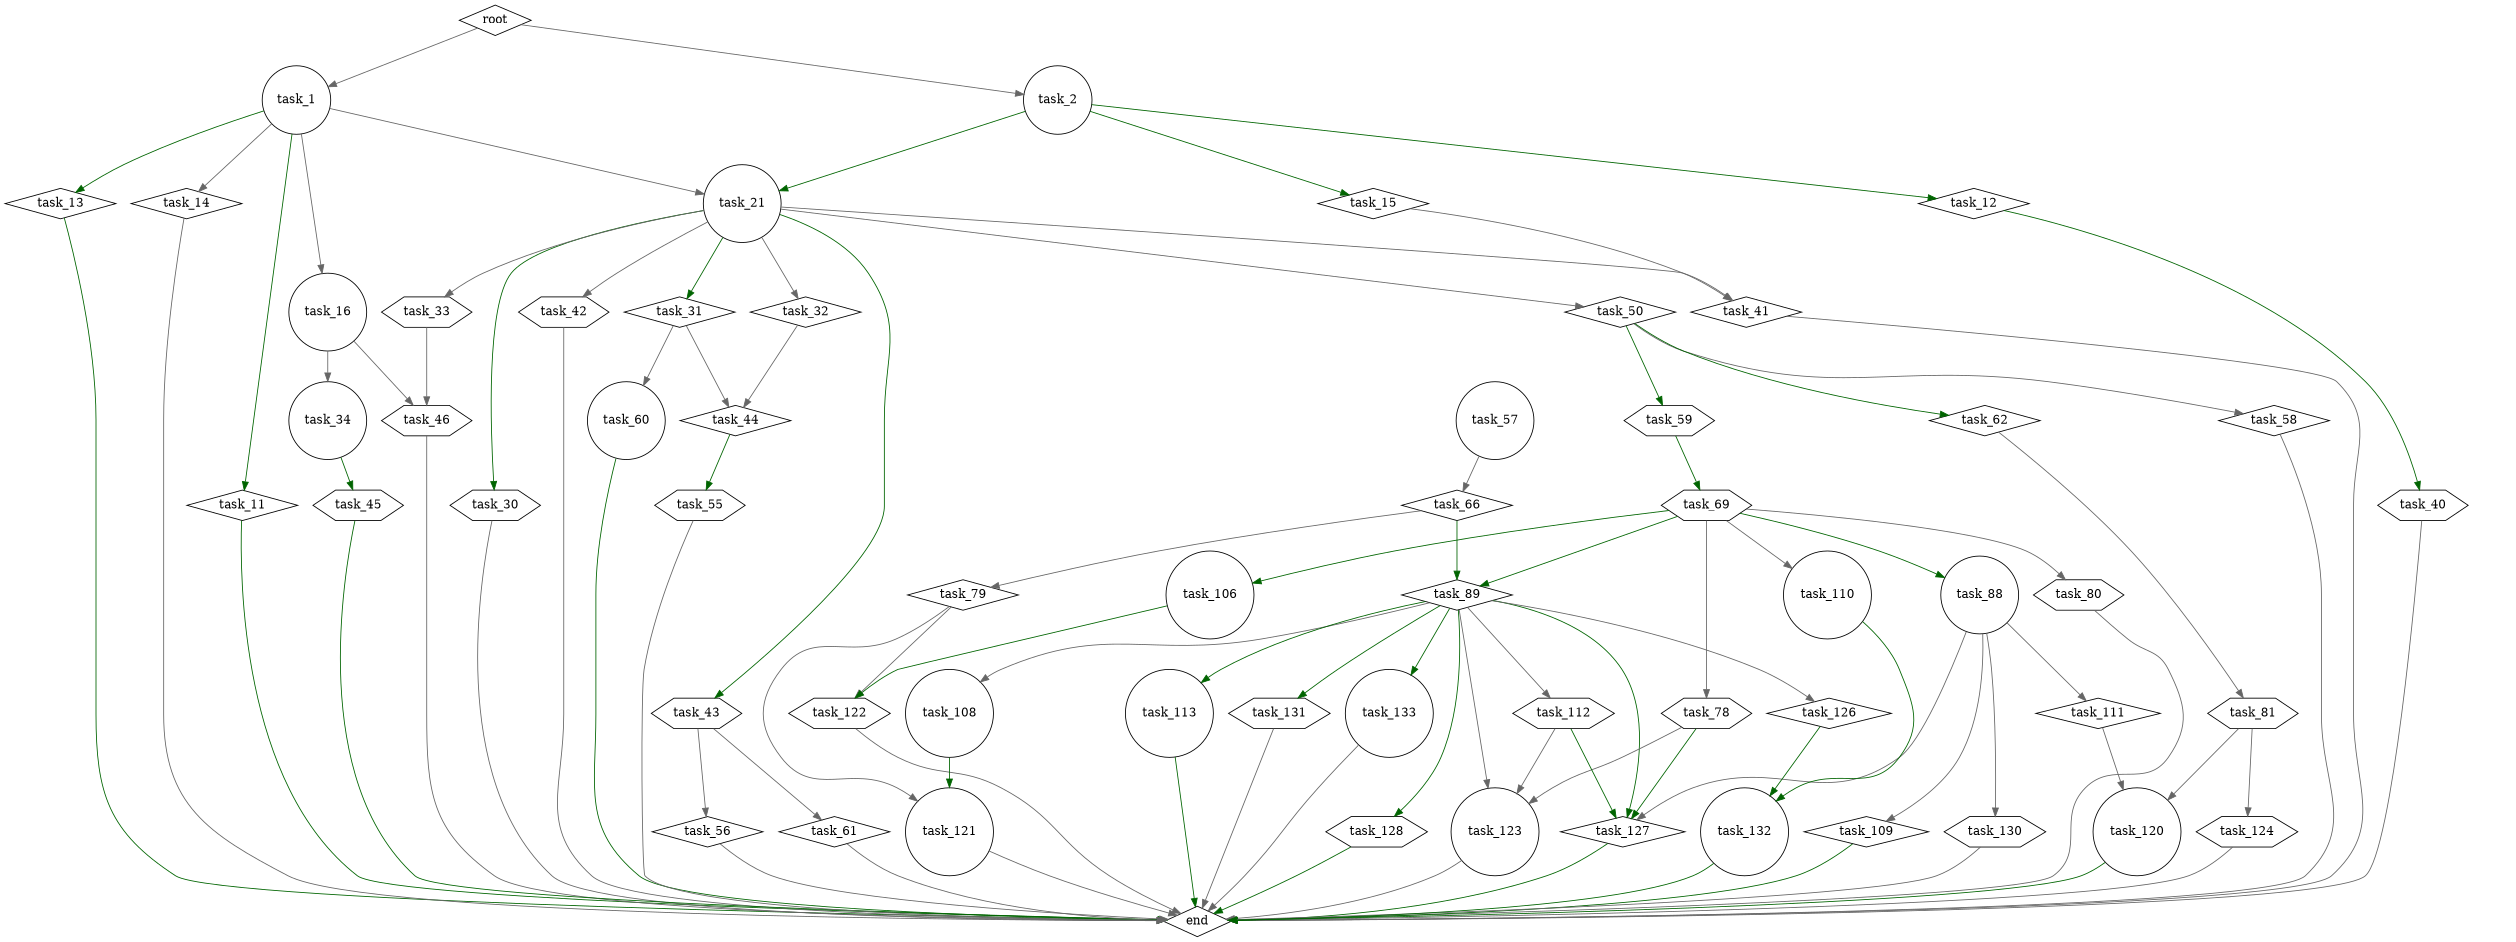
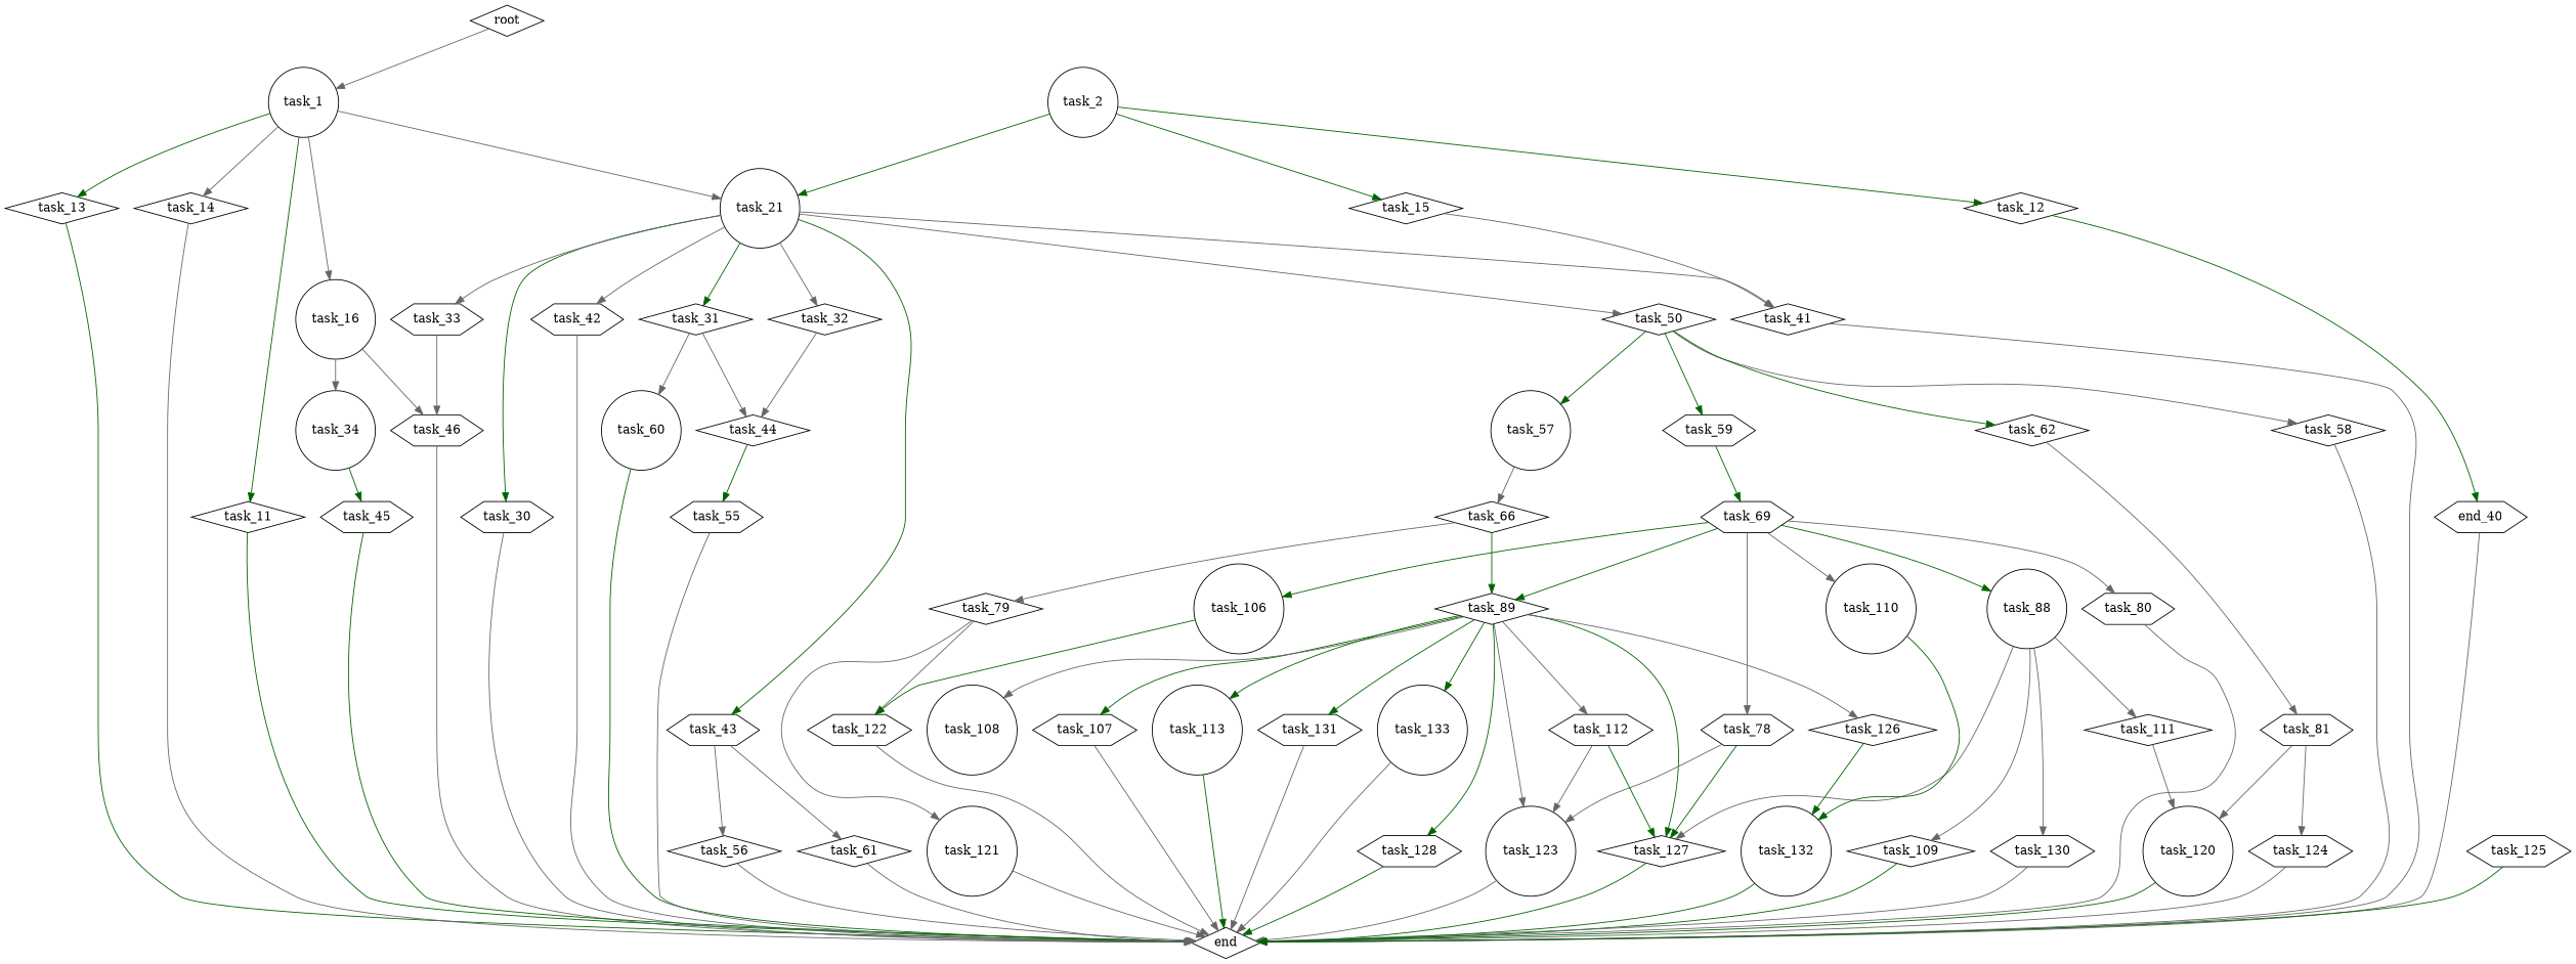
  digraph {
    node [shape=diamond]
    edge [color=gray40]
    task_1 [shape=circle]
    root
    task_2 [shape=circle]
    task_11
    task_13
    task_14
    task_16 [shape=circle]
    task_21 [shape=circle]
    task_12
    task_15
    end
    task_34 [shape=circle]
    task_46 [shape=hexagon]
    task_41
    task_30 [shape=hexagon]
    task_31
    task_32
    task_33 [shape=hexagon]
    task_42 [shape=hexagon]
    task_43 [shape=hexagon]
    task_50
-   task_40 [shape=hexagon]
+   task_40 [shape=hexagon label=end_40]
    task_45 [shape=hexagon]
    task_44
    task_60 [shape=circle]
    task_56
    task_61
    task_57 [shape=circle]
    task_58
    task_59 [shape=hexagon]
    task_62
    task_55 [shape=hexagon]
    task_66
    task_69 [shape=hexagon]
    task_81 [shape=hexagon]
    task_79
    task_89
    task_78 [shape=hexagon]
    task_80 [shape=hexagon]
    task_88 [shape=circle]
    task_106 [shape=circle]
    task_110 [shape=circle]
    task_120 [shape=circle]
    task_124 [shape=hexagon]
    task_121 [shape=circle]
    task_122 [shape=hexagon]
    task_123 [shape=circle]
    task_127
    task_128 [shape=hexagon]
+   task_107 [shape=hexagon]
    task_108 [shape=circle]
    task_112 [shape=hexagon]
    task_113 [shape=circle]
    task_126
    task_131 [shape=hexagon]
    task_133 [shape=circle]
    task_109
    task_111
    task_130 [shape=hexagon]
    task_132 [shape=circle]
+   task_125 [shape=hexagon]
    task_1 -> task_11 [color=darkgreen]
    task_1 -> task_13 [color=darkgreen]
    task_1 -> task_14
    task_1 -> task_16
    task_1 -> task_21
    root -> task_1
-   root -> task_2
    task_2 -> task_21 [color=darkgreen]
    task_2 -> task_12 [color=darkgreen]
    task_2 -> task_15 [color=darkgreen]
    task_11 -> end [color=darkgreen]
    task_13 -> end [color=darkgreen]
    task_14 -> end
    task_16 -> task_34
    task_16 -> task_46
    task_21 -> task_41
    task_21 -> task_30 [color=darkgreen]
    task_21 -> task_31 [color=darkgreen]
    task_21 -> task_32
    task_21 -> task_33
    task_21 -> task_42
    task_21 -> task_43 [color=darkgreen]
    task_21 -> task_50
    task_12 -> task_40 [color=darkgreen]
    task_15 -> task_41
    task_34 -> task_45 [color=darkgreen]
    task_46 -> end
    task_41 -> end
    task_30 -> end
    task_31 -> task_44
    task_31 -> task_60
    task_32 -> task_44
    task_33 -> task_46
    task_42 -> end
    task_43 -> task_56
    task_43 -> task_61
+   task_50 -> task_57 [color=darkgreen]
    task_50 -> task_58
    task_50 -> task_59 [color=darkgreen]
    task_50 -> task_62 [color=darkgreen]
    task_40 -> end
    task_45 -> end [color=darkgreen]
    task_44 -> task_55 [color=darkgreen]
    task_60 -> end [color=darkgreen]
    task_56 -> end
    task_61 -> end
    task_57 -> task_66
    task_58 -> end
    task_59 -> task_69 [color=darkgreen]
    task_62 -> task_81
    task_55 -> end
    task_66 -> task_79
    task_66 -> task_89 [color=darkgreen]
    task_69 -> task_89 [color=darkgreen]
    task_69 -> task_78
    task_69 -> task_80
    task_69 -> task_88 [color=darkgreen]
    task_69 -> task_106 [color=darkgreen]
    task_69 -> task_110
    task_81 -> task_120
    task_81 -> task_124
    task_79 -> task_121
    task_79 -> task_122
    task_89 -> task_123
    task_89 -> task_127 [color=darkgreen]
    task_89 -> task_128 [color=darkgreen]
+   task_89 -> task_107 [color=darkgreen]
    task_89 -> task_108
    task_89 -> task_112
    task_89 -> task_113 [color=darkgreen]
    task_89 -> task_126
    task_89 -> task_131 [color=darkgreen]
    task_89 -> task_133 [color=darkgreen]
    task_78 -> task_123
    task_78 -> task_127 [color=darkgreen]
    task_80 -> end
    task_88 -> task_127
    task_88 -> task_109
    task_88 -> task_111
    task_88 -> task_130
    task_106 -> task_122 [color=darkgreen]
    task_110 -> task_132 [color=darkgreen]
    task_120 -> end [color=darkgreen]
    task_124 -> end
    task_121 -> end
    task_122 -> end
    task_123 -> end
    task_127 -> end [color=darkgreen]
    task_128 -> end [color=darkgreen]
-   task_108 -> task_121 [color=darkgreen]
+   task_107 -> end
    task_112 -> task_123
    task_112 -> task_127 [color=darkgreen]
    task_113 -> end [color=darkgreen]
    task_126 -> task_132 [color=darkgreen]
    task_131 -> end
    task_133 -> end
    task_109 -> end [color=darkgreen]
    task_111 -> task_120
    task_130 -> end
    task_132 -> end [color=darkgreen]
+   task_125 -> end [color=darkgreen]
  }
